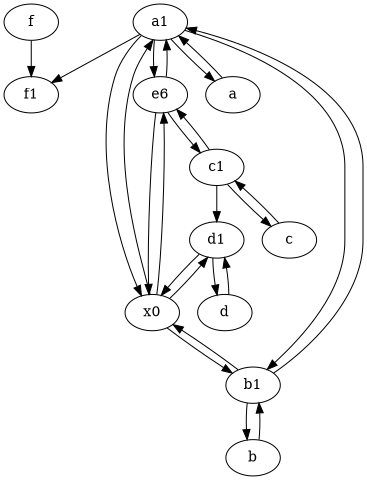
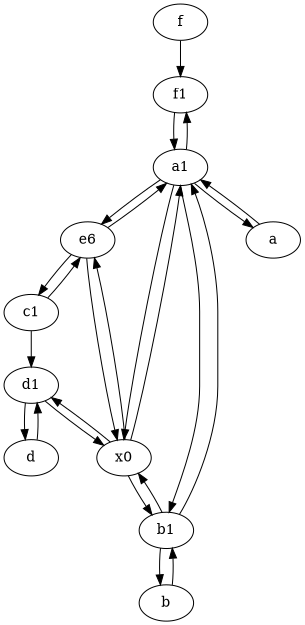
  digraph {
    f
    f1
    a1
    n4 [label=e6]
    x0
    b1
    a
    c1
    d1
-   c
    d
    b
    f -> f1
+   f1 -> a1
    a1 -> f1
    a1 -> n4
    a1 -> x0
    a1 -> b1
    a1 -> a
    n4 -> a1
    n4 -> x0
    n4 -> c1
    x0 -> a1
    x0 -> n4
    x0 -> b1
    x0 -> d1
    b1 -> a1
    b1 -> x0
    b1 -> b
    a -> a1
    c1 -> n4
    c1 -> d1
-   c1 -> c
    d1 -> x0
    d1 -> d
-   c -> c1
    d -> d1
    b -> b1
  }
